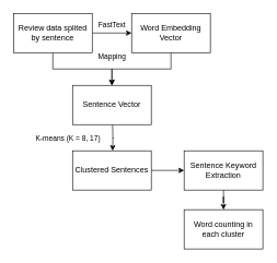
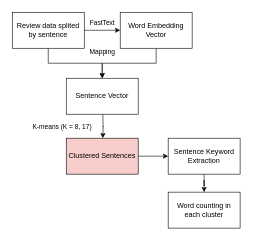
  <mxCell id="0" />
  <mxCell id="1" parent="0" />
  <mxCell id="2" value="&lt;br&gt;FastText" style="edgeStyle=orthogonalEdgeStyle;rounded=0;orthogonalLoop=1;jettySize=auto;html=1;" parent="1" source="4" target="7" edge="1"><mxGeometry y="20" relative="1" as="geometry"><mxPoint as="offset" /></mxGeometry></mxCell>
  <mxCell id="3" style="edgeStyle=orthogonalEdgeStyle;rounded=0;orthogonalLoop=1;jettySize=auto;html=1;" parent="1" source="4" target="9" edge="1"><mxGeometry relative="1" as="geometry" /></mxCell>
  <mxCell id="4" value="Review data splited by sentence" style="rounded=0;whiteSpace=wrap;html=1;" parent="1" vertex="1"><mxGeometry x="20" y="20" width="120" height="60" as="geometry" /></mxCell>
  <mxCell id="5" style="edgeStyle=orthogonalEdgeStyle;rounded=0;orthogonalLoop=1;jettySize=auto;html=1;" parent="1" source="7" target="9" edge="1"><mxGeometry relative="1" as="geometry" /></mxCell>
  <mxCell id="6" value="Mapping" style="edgeLabel;html=1;align=center;verticalAlign=middle;resizable=0;points=[];" parent="5" vertex="1" connectable="0"><mxGeometry x="0.317" y="1" relative="1" as="geometry"><mxPoint x="-24" y="-21" as="offset" /></mxGeometry></mxCell>
  <mxCell id="7" value="Word Embedding Vector" style="rounded=0;whiteSpace=wrap;html=1;" parent="1" vertex="1"><mxGeometry x="200" y="20" width="120" height="60" as="geometry" /></mxCell>
  <mxCell id="8" value="K-means (K = 8, 17)" style="edgeStyle=orthogonalEdgeStyle;rounded=0;orthogonalLoop=1;jettySize=auto;html=1;" parent="1" edge="1"><mxGeometry y="69" relative="1" as="geometry"><mxPoint x="171" y="190" as="sourcePoint" /><mxPoint x="171" y="230" as="targetPoint" /><mxPoint as="offset" /></mxGeometry></mxCell>
  <mxCell id="9" value="Sentence Vector" style="rounded=0;whiteSpace=wrap;html=1;" parent="1" vertex="1"><mxGeometry x="110" y="130" width="120" height="60" as="geometry" /></mxCell>
  <mxCell id="10" style="edgeStyle=orthogonalEdgeStyle;rounded=0;orthogonalLoop=1;jettySize=auto;html=1;" parent="1" source="11" target="13" edge="1"><mxGeometry relative="1" as="geometry" /></mxCell>
- <mxCell id="11" value="Clustered Sentences" style="rounded=0;whiteSpace=wrap;html=1;" parent="1" vertex="1"><mxGeometry x="110" y="230" width="120" height="60" as="geometry" /></mxCell>
+ <mxCell id="11" value="Clustered Sentences" style="rounded=0;whiteSpace=wrap;html=1;fillColor=#f8cecc;" parent="1" vertex="1"><mxGeometry x="110" y="230" width="120" height="60" as="geometry" /></mxCell>
  <mxCell id="12" style="edgeStyle=orthogonalEdgeStyle;rounded=0;orthogonalLoop=1;jettySize=auto;html=1;entryX=0.5;entryY=0;entryDx=0;entryDy=0;" parent="1" source="13" target="14" edge="1"><mxGeometry relative="1" as="geometry" /></mxCell>
  <mxCell id="13" value="Sentence Keyword Extraction" style="rounded=0;whiteSpace=wrap;html=1;" parent="1" vertex="1"><mxGeometry x="280" y="230" width="120" height="60" as="geometry" /></mxCell>
  <mxCell id="14" value="Word counting in each cluster" style="rounded=0;whiteSpace=wrap;html=1;" parent="1" vertex="1"><mxGeometry x="280" y="320" width="120" height="60" as="geometry" /></mxCell>
